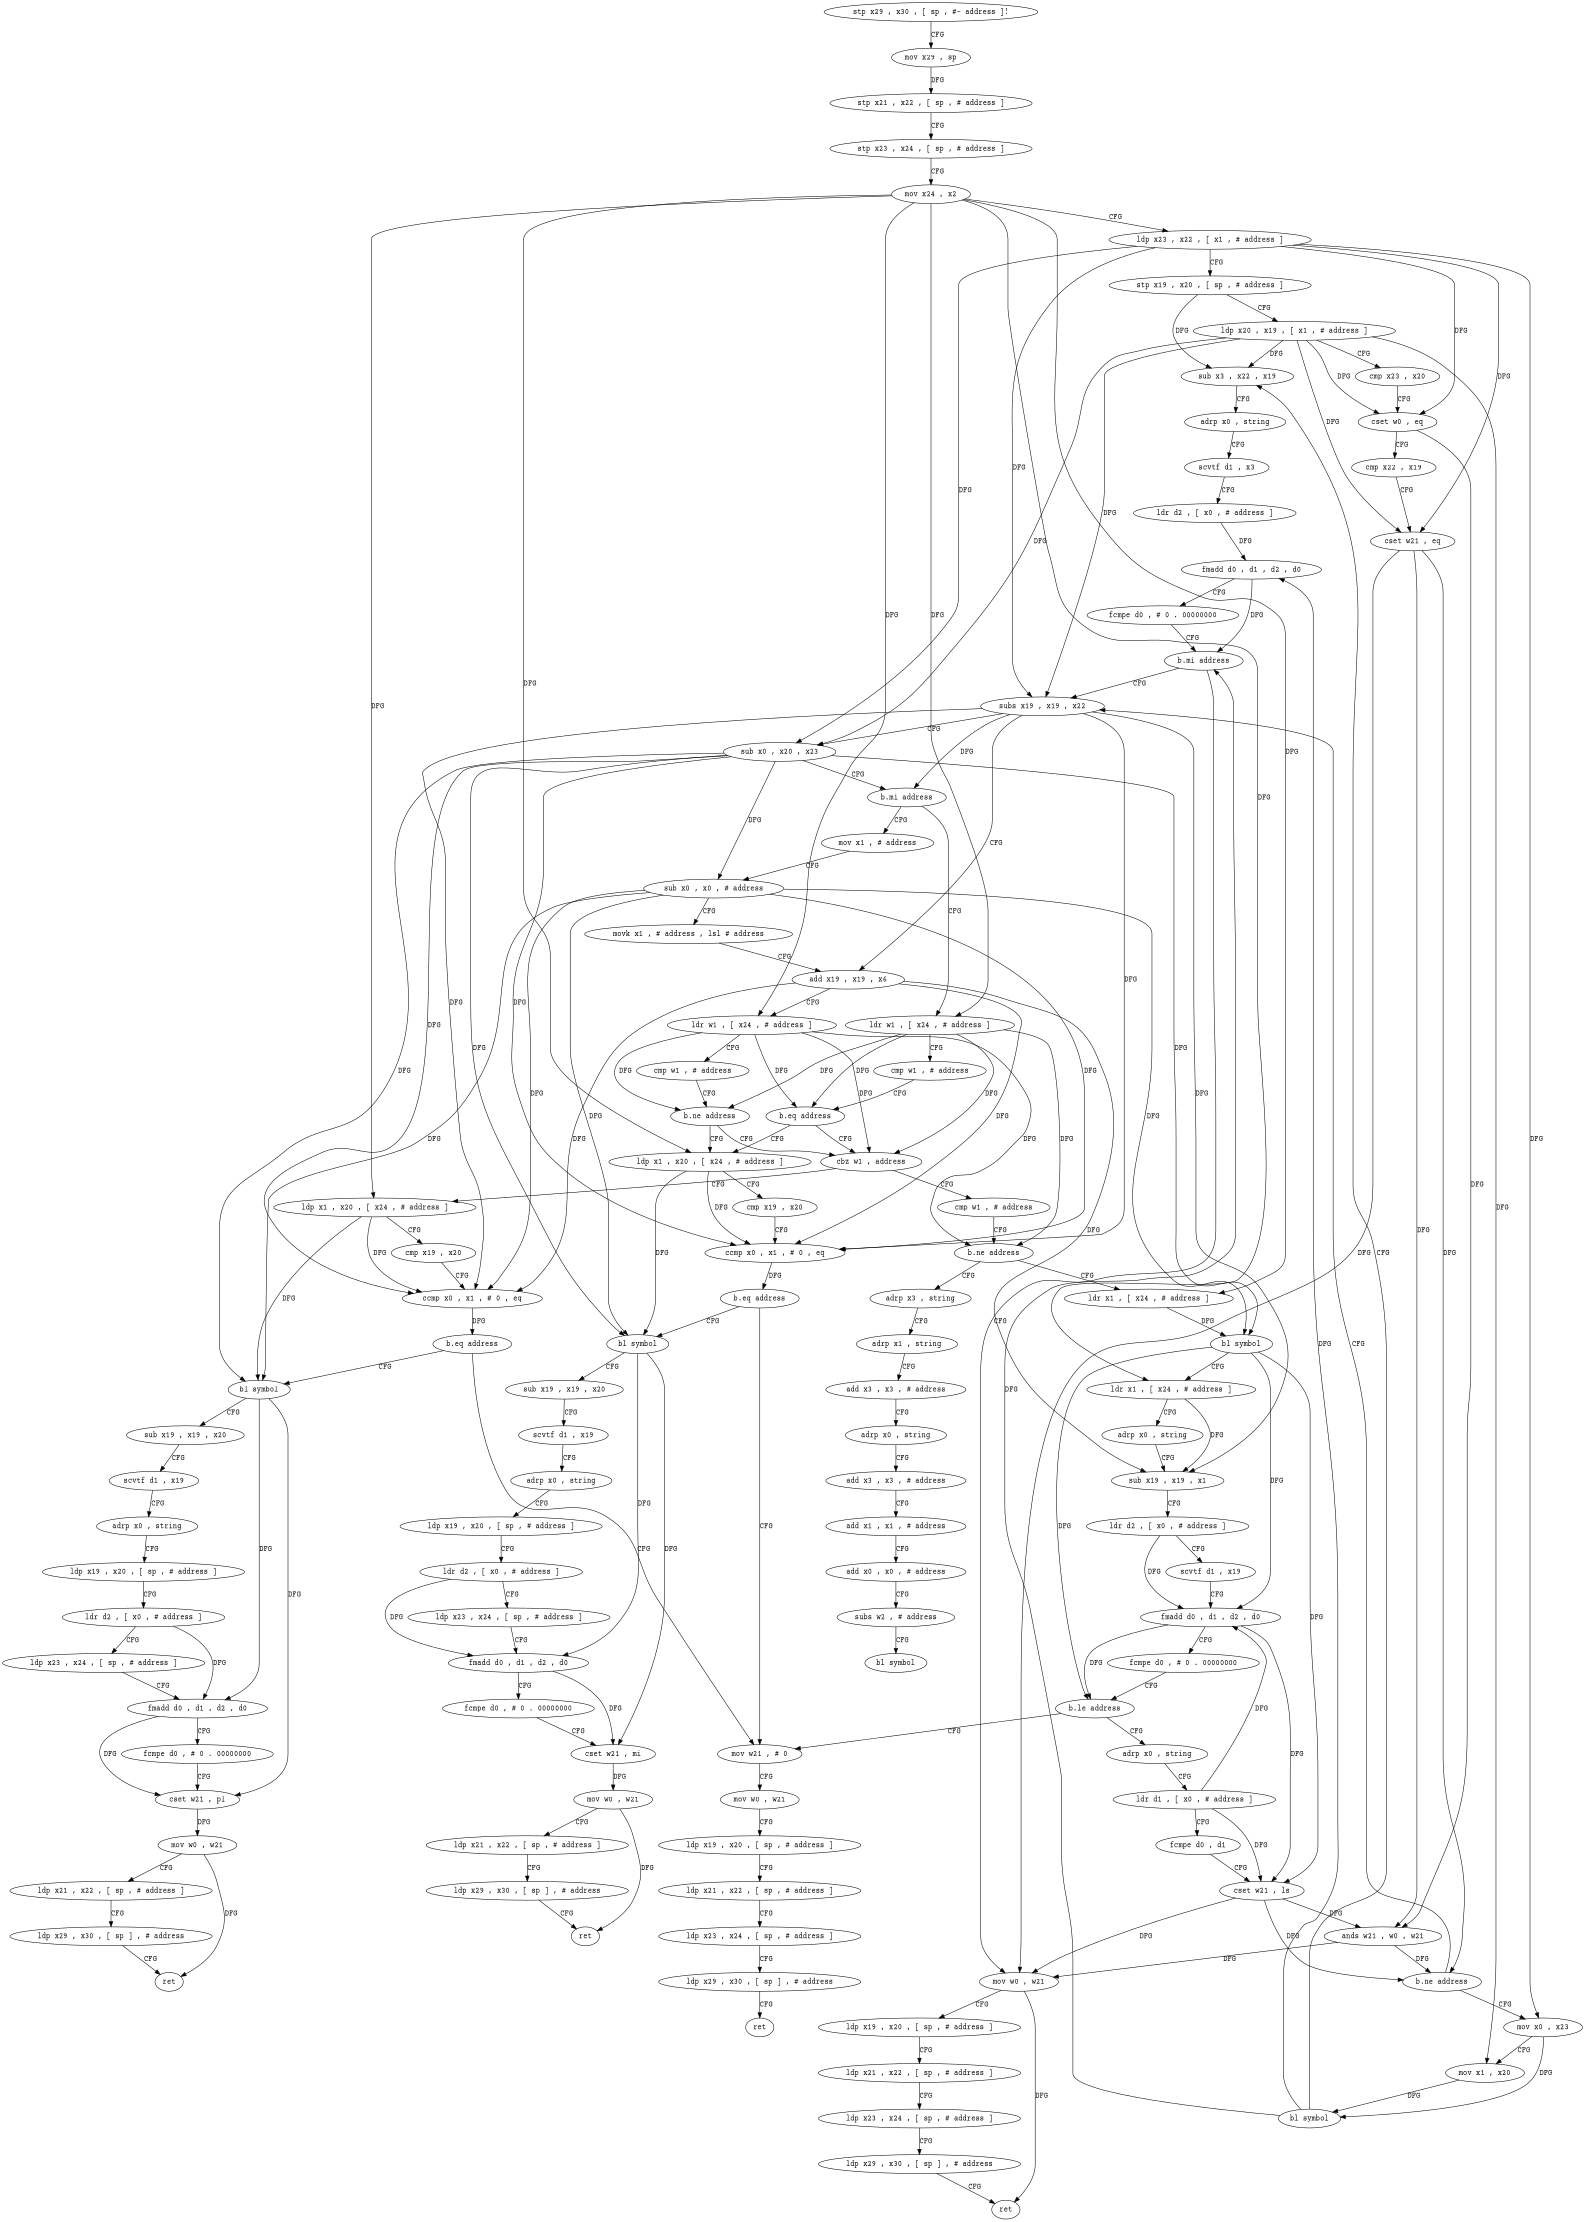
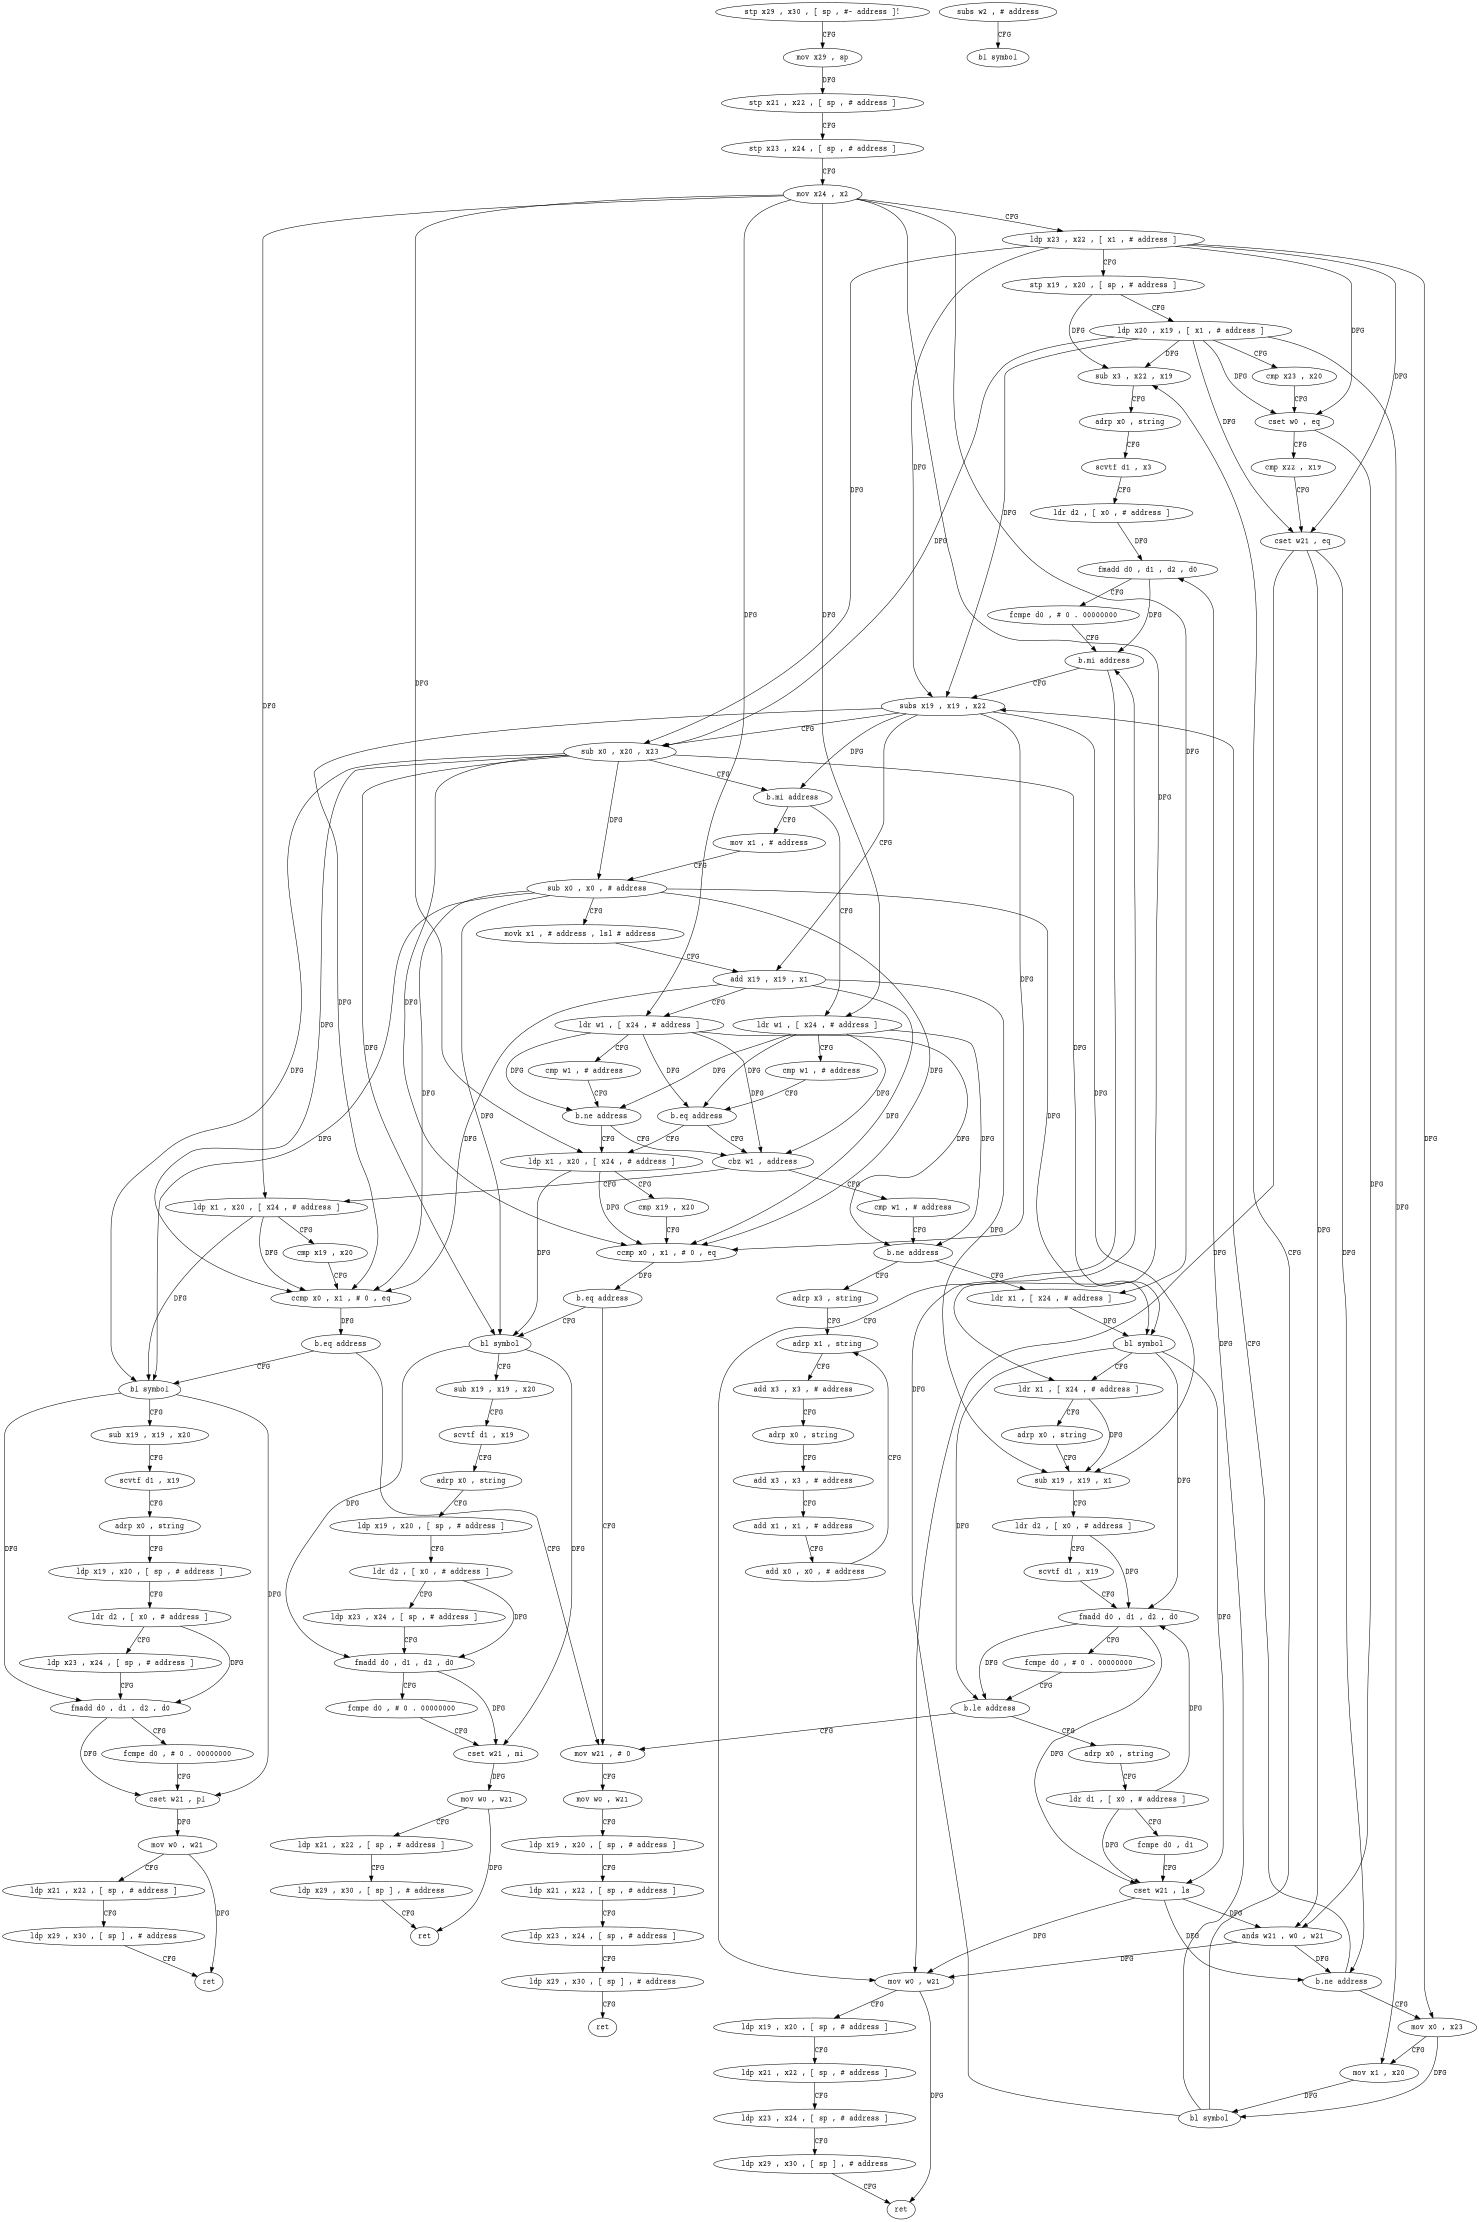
  digraph {
    fontname="Courier Prime"
    node [fontname="Courier Prime"]
    edge [fontname="Courier Prime"]
    n1 [label="stp x29 , x30 , [ sp , #- address ]!"]
    n2 [label="mov x29 , sp"]
    n3 [label="stp x21 , x22 , [ sp , # address ]"]
    n4 [label="stp x23 , x24 , [ sp , # address ]"]
    n5 [label="mov x24 , x2"]
    n6 [label="ldp x23 , x22 , [ x1 , # address ]"]
    n7 [label="ldr w1 , [ x24 , # address ]"]
    n8 [label="ldr w1 , [ x24 , # address ]"]
    n9 [label="ldp x1 , x20 , [ x24 , # address ]"]
    n10 [label="ldp x1 , x20 , [ x24 , # address ]"]
    n11 [label="ldr x1 , [ x24 , # address ]"]
    n12 [label="ldr x1 , [ x24 , # address ]"]
    n13 [label="stp x19 , x20 , [ sp , # address ]"]
    n14 [label="cset w0 , eq"]
    n15 [label="cset w21 , eq"]
    n16 [label="subs x19 , x19 , x22"]
    n17 [label="mov x0 , x23"]
    n18 [label="sub x0 , x20 , x23"]
    n19 [label="b.ne address"]
    n20 [label="cbz w1 , address"]
    n21 [label="cmp w1 , # address"]
    n22 [label="b.eq address"]
    n23 [label="b.ne address"]
    n24 [label="cmp w1 , # address"]
    n25 [label="ccmp x0 , x1 , # 0 , eq"]
    n26 [label="bl symbol"]
    n27 [label="cmp x19 , x20"]
    n28 [label="ccmp x0 , x1 , # 0 , eq"]
    n29 [label="bl symbol"]
    n30 [label="cmp x19 , x20"]
    n31 [label="bl symbol"]
    n32 [label="sub x19 , x19 , x1"]
    n33 [label="adrp x0 , string"]
    n34 [label="sub x3 , x22 , x19"]
    n35 [label="ldp x20 , x19 , [ x1 , # address ]"]
    n36 [label="cmp x22 , x19"]
    n37 [label="ands w21 , w0 , w21"]
    n38 [label="b.ne address"]
    n39 [label="mov w0 , w21"]
    n40 [label="b.mi address"]
-   n41 [label="add x19 , x19 , x6"]
+   n41 [label="add x19 , x19 , x1"]
    n42 [label="mov x1 , x20"]
    n43 [label="bl symbol"]
    n44 [label="sub x0 , x0 , # address"]
    n45 [label="adrp x0 , string"]
    n46 [label="cmp x23 , x20"]
    n47 [label="ldp x19 , x20 , [ sp , # address ]"]
    n48 [label=ret]
    n49 [label="mov x1 , # address"]
    n50 [label="b.eq address"]
    n51 [label="b.eq address"]
    n52 [label="ldr d2 , [ x0 , # address ]"]
    n53 [label="fmadd d0 , d1 , d2 , d0"]
    n54 [label="b.mi address"]
    n55 [label="movk x1 , # address , lsl # address"]
    n56 [label="sub x19 , x19 , x20"]
    n57 [label="fmadd d0 , d1 , d2 , d0"]
    n58 [label="cset w21 , mi"]
    n59 [label="sub x19 , x19 , x20"]
    n60 [label="fmadd d0 , d1 , d2 , d0"]
    n61 [label="cset w21 , pl"]
    n62 [label="fmadd d0 , d1 , d2 , d0"]
    n63 [label="b.le address"]
    n64 [label="cset w21 , ls"]
    n65 [label="cmp w1 , # address"]
    n66 [label="adrp x3 , string"]
    n67 [label="fcmpe d0 , # 0 . 00000000"]
    n68 [label="scvtf d1 , x3"]
    n69 [label="ldr d2 , [ x0 , # address ]"]
    n70 [label="ldp x21 , x22 , [ sp , # address ]"]
    n71 [label="ldp x23 , x24 , [ sp , # address ]"]
    n72 [label="ldp x29 , x30 , [ sp ] , # address"]
    n73 [label="mov w21 , # 0"]
    n74 [label="mov w0 , w21"]
    n75 [label="ldp x19 , x20 , [ sp , # address ]"]
    n76 [label="scvtf d1 , x19"]
    n77 [label="fcmpe d0 , # 0 . 00000000"]
    n78 [label="mov w0 , w21"]
    n79 [label="scvtf d1 , x19"]
    n80 [label="fcmpe d0 , # 0 . 00000000"]
    n81 [label="mov w0 , w21"]
    n82 [label="adrp x1 , string"]
    n83 [label="add x3 , x3 , # address"]
    n84 [label="ldp x21 , x22 , [ sp , # address ]"]
    n85 [label="ldp x23 , x24 , [ sp , # address ]"]
    n86 [label="ldp x29 , x30 , [ sp ] , # address"]
    n87 [label=ret]
    n88 [label="adrp x0 , string"]
    n89 [label="ldp x19 , x20 , [ sp , # address ]"]
    n90 [label="ldr d2 , [ x0 , # address ]"]
    n91 [label="ldp x23 , x24 , [ sp , # address ]"]
    n92 [label="ldp x21 , x22 , [ sp , # address ]"]
    n93 [label=ret]
    n94 [label="ldp x29 , x30 , [ sp ] , # address"]
    n95 [label="adrp x0 , string"]
    n96 [label="ldp x19 , x20 , [ sp , # address ]"]
    n97 [label="ldr d2 , [ x0 , # address ]"]
    n98 [label="ldp x23 , x24 , [ sp , # address ]"]
    n99 [label="ldp x21 , x22 , [ sp , # address ]"]
    n100 [label=ret]
    n101 [label="ldp x29 , x30 , [ sp ] , # address"]
    n102 [label="adrp x0 , string"]
    n103 [label="add x3 , x3 , # address"]
    n104 [label="add x1 , x1 , # address"]
    n105 [label="add x0 , x0 , # address"]
    n106 [label="subs w2 , # address"]
    n107 [label="bl symbol"]
    n108 [label="fcmpe d0 , # 0 . 00000000"]
    n109 [label="adrp x0 , string"]
    n110 [label="scvtf d1 , x19"]
    n111 [label="ldr d1 , [ x0 , # address ]"]
    n112 [label="fcmpe d0 , d1"]
    n1 -> n2 [label=CFG]
    n2 -> n3 [label=DFG]
    n3 -> n4 [label=CFG]
    n4 -> n5 [label=CFG]
    n5 -> n6 [label=CFG]
    n5 -> n7 [label=DFG]
    n5 -> n8 [label=DFG]
    n5 -> n9 [label=DFG]
    n5 -> n10 [label=DFG]
    n5 -> n11 [label=DFG]
    n5 -> n12 [label=DFG]
    n6 -> n13 [label=CFG]
    n6 -> n14 [label=DFG]
    n6 -> n15 [label=DFG]
    n6 -> n16 [label=DFG]
    n6 -> n17 [label=DFG]
    n6 -> n18 [label=DFG]
    n7 -> n19 [label=DFG]
    n7 -> n20 [label=DFG]
    n7 -> n21 [label=CFG]
    n7 -> n22 [label=DFG]
    n7 -> n23 [label=DFG]
    n8 -> n19 [label=DFG]
    n8 -> n20 [label=DFG]
    n8 -> n22 [label=DFG]
    n8 -> n23 [label=DFG]
    n8 -> n24 [label=CFG]
    n9 -> n25 [label=DFG]
    n9 -> n26 [label=DFG]
    n9 -> n27 [label=CFG]
    n10 -> n28 [label=DFG]
    n10 -> n29 [label=DFG]
    n10 -> n30 [label=CFG]
    n11 -> n31 [label=DFG]
    n12 -> n32 [label=DFG]
    n12 -> n33 [label=CFG]
    n13 -> n34 [label=DFG]
    n13 -> n35 [label=CFG]
    n14 -> n36 [label=CFG]
    n14 -> n37 [label=DFG]
    n15 -> n37 [label=DFG]
    n15 -> n38 [label=DFG]
    n15 -> n39 [label=DFG]
    n16 -> n18 [label=CFG]
    n16 -> n25 [label=DFG]
    n16 -> n28 [label=DFG]
    n16 -> n32 [label=DFG]
    n16 -> n40 [label=DFG]
    n16 -> n41 [label=CFG]
    n17 -> n42 [label=CFG]
    n17 -> n43 [label=DFG]
    n18 -> n25 [label=DFG]
    n18 -> n26 [label=DFG]
    n18 -> n28 [label=DFG]
    n18 -> n29 [label=DFG]
    n18 -> n31 [label=DFG]
    n18 -> n40 [label=CFG]
    n18 -> n44 [label=DFG]
    n19 -> n9 [label=CFG]
    n19 -> n20 [label=CFG]
    n20 -> n10 [label=CFG]
    n20 -> n65 [label=CFG]
    n21 -> n22 [label=CFG]
    n22 -> n9 [label=CFG]
    n22 -> n20 [label=CFG]
    n23 -> n11 [label=CFG]
    n23 -> n66 [label=CFG]
    n24 -> n19 [label=CFG]
    n25 -> n50 [label=DFG]
    n26 -> n56 [label=CFG]
    n26 -> n57 [label=DFG]
    n26 -> n58 [label=DFG]
    n27 -> n25 [label=CFG]
    n28 -> n51 [label=DFG]
    n29 -> n59 [label=CFG]
    n29 -> n60 [label=DFG]
    n29 -> n61 [label=DFG]
    n30 -> n28 [label=CFG]
    n31 -> n12 [label=CFG]
    n31 -> n62 [label=DFG]
    n31 -> n63 [label=DFG]
    n31 -> n64 [label=DFG]
    n32 -> n52 [label=CFG]
    n33 -> n32 [label=CFG]
    n34 -> n45 [label=CFG]
    n35 -> n14 [label=DFG]
    n35 -> n15 [label=DFG]
    n35 -> n16 [label=DFG]
    n35 -> n18 [label=DFG]
    n35 -> n34 [label=DFG]
    n35 -> n42 [label=DFG]
    n35 -> n46 [label=CFG]
    n36 -> n15 [label=CFG]
    n37 -> n38 [label=DFG]
    n37 -> n39 [label=DFG]
    n38 -> n16 [label=CFG]
    n38 -> n17 [label=CFG]
    n39 -> n47 [label=CFG]
    n39 -> n48 [label=DFG]
    n40 -> n7 [label=CFG]
    n40 -> n49 [label=CFG]
    n41 -> n8 [label=CFG]
    n41 -> n25 [label=DFG]
    n41 -> n28 [label=DFG]
    n41 -> n32 [label=DFG]
    n42 -> n43 [label=DFG]
    n43 -> n34 [label=CFG]
    n43 -> n53 [label=DFG]
    n43 -> n54 [label=DFG]
    n44 -> n25 [label=DFG]
    n44 -> n26 [label=DFG]
    n44 -> n28 [label=DFG]
    n44 -> n29 [label=DFG]
    n44 -> n31 [label=DFG]
    n44 -> n55 [label=CFG]
    n45 -> n68 [label=CFG]
    n46 -> n14 [label=CFG]
    n47 -> n70 [label=CFG]
    n49 -> n44 [label=CFG]
    n50 -> n26 [label=CFG]
    n50 -> n73 [label=CFG]
    n51 -> n29 [label=CFG]
    n51 -> n73 [label=CFG]
    n52 -> n62 [label=DFG]
    n52 -> n110 [label=CFG]
    n53 -> n54 [label=DFG]
    n53 -> n67 [label=CFG]
    n54 -> n16 [label=CFG]
    n54 -> n39 [label=CFG]
    n55 -> n41 [label=CFG]
    n56 -> n76 [label=CFG]
    n57 -> n58 [label=DFG]
    n57 -> n77 [label=CFG]
    n58 -> n78 [label=DFG]
    n59 -> n79 [label=CFG]
    n60 -> n61 [label=DFG]
    n60 -> n80 [label=CFG]
    n61 -> n81 [label=DFG]
    n62 -> n63 [label=DFG]
    n62 -> n64 [label=DFG]
    n62 -> n108 [label=CFG]
    n63 -> n73 [label=CFG]
    n63 -> n109 [label=CFG]
    n64 -> n37 [label=DFG]
    n64 -> n38 [label=DFG]
    n64 -> n39 [label=DFG]
    n65 -> n23 [label=CFG]
    n66 -> n82 [label=CFG]
    n67 -> n54 [label=CFG]
    n68 -> n69 [label=CFG]
    n69 -> n53 [label=DFG]
    n70 -> n71 [label=CFG]
    n71 -> n72 [label=CFG]
    n72 -> n48 [label=CFG]
    n73 -> n74 [label=CFG]
    n74 -> n75 [label=CFG]
    n75 -> n84 [label=CFG]
    n76 -> n88 [label=CFG]
    n77 -> n58 [label=CFG]
    n78 -> n92 [label=CFG]
    n78 -> n93 [label=DFG]
    n79 -> n95 [label=CFG]
    n80 -> n61 [label=CFG]
    n81 -> n99 [label=CFG]
    n81 -> n100 [label=DFG]
    n82 -> n83 [label=CFG]
    n83 -> n102 [label=CFG]
    n84 -> n85 [label=CFG]
    n85 -> n86 [label=CFG]
    n86 -> n87 [label=CFG]
    n88 -> n89 [label=CFG]
    n89 -> n90 [label=CFG]
    n90 -> n57 [label=DFG]
    n90 -> n91 [label=CFG]
    n91 -> n57 [label=CFG]
    n92 -> n94 [label=CFG]
    n94 -> n93 [label=CFG]
    n95 -> n96 [label=CFG]
    n96 -> n97 [label=CFG]
    n97 -> n60 [label=DFG]
    n97 -> n98 [label=CFG]
    n98 -> n60 [label=CFG]
    n99 -> n101 [label=CFG]
    n101 -> n100 [label=CFG]
    n102 -> n103 [label=CFG]
    n103 -> n104 [label=CFG]
    n104 -> n105 [label=CFG]
-   n105 -> n106 [label=CFG]
+   n105 -> n82 [label=CFG]
    n106 -> n107 [label=CFG]
    n108 -> n63 [label=CFG]
    n109 -> n111 [label=CFG]
    n110 -> n62 [label=CFG]
    n111 -> n62 [label=DFG]
    n111 -> n64 [label=DFG]
    n111 -> n112 [label=CFG]
    n112 -> n64 [label=CFG]
  }
